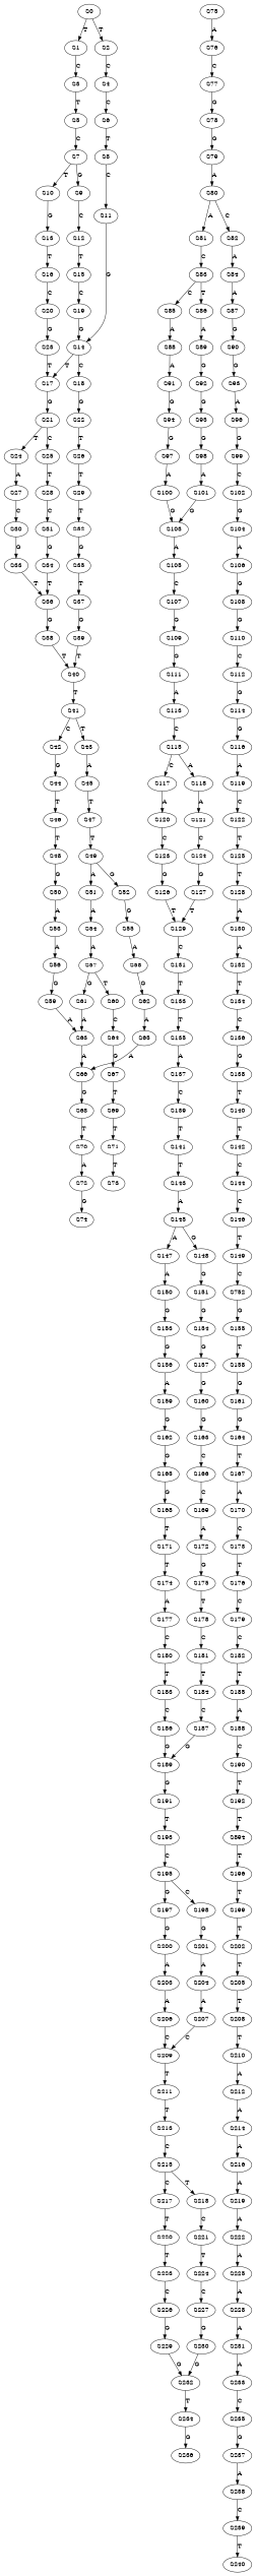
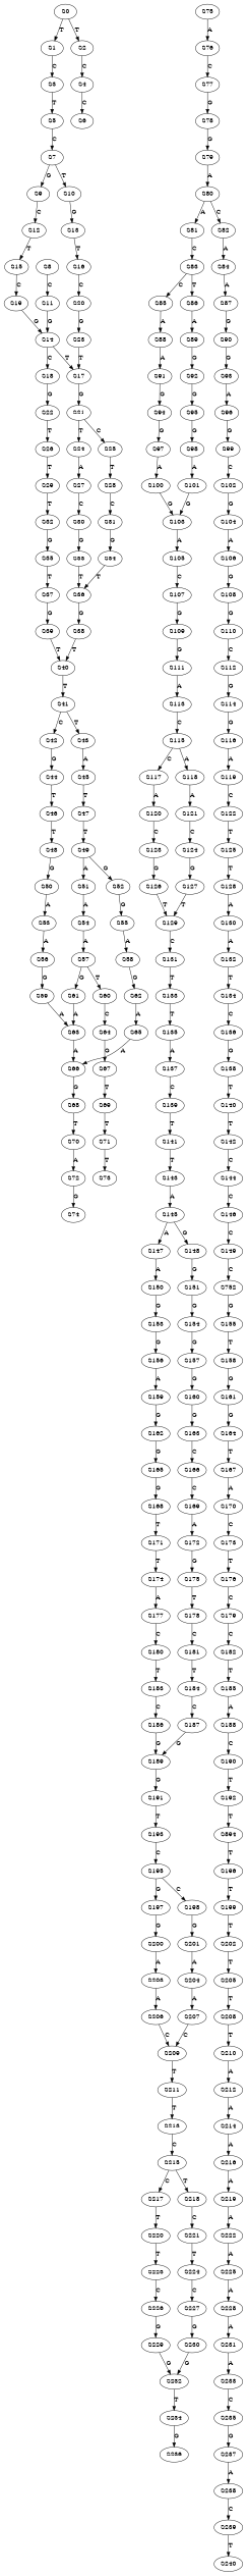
  strict digraph {
    S0
    S1
    S2
    S3
    S4
    S5
    S6
    S7
    S8
    S9
    S10
    S11
    S12
    S13
    S14
    S15
    S16
    S17
    S18
    S19
    S20
    S21
    S22
    S23
    S24
    S25
    S26
    S27
    S28
    S29
    S30
    S31
    S32
    S33
    S34
    S35
    S36
    S37
    S38
    S39
    S40
    S41
    S42
    S43
    S44
    S45
    S46
    S47
    S48
    S49
    S50
    S51
    S52
    S53
    S54
    S55
    S56
    S57
    S58
    S59
    S60
    S61
    S62
    S63
    S64
    S65
    S66
    S67
    S68
    S69
    S70
    S71
    S72
    S73
    S74
    S75
    S76
    S77
    S78
    S79
    S80
    S81
    S82
    S83
    S84
    S85
    S86
    S87
    S88
    S89
    S90
    S91
    S92
    S93
    S94
    S95
    S96
    S97
    S98
    S99
    S100
    S101
    S102
    S103
    S104
    S105
    S106
    S107
    S108
    S109
    S110
    S111
    S112
    S113
    S114
    S115
    S116
    S117
    S118
    S119
    S120
    S121
    S122
    S123
    S124
    S125
    S126
    S127
    S128
    S129
    S130
    S131
    S132
    S133
    S134
    S135
    S136
    S137
    S138
    S139
    S140
    S141
    S142
    S143
    S144
    S145
    S146
    S147
    S148
    S149
    S150
    S151
    n153 [label=S752]
    S153
    S154
    S155
    S156
    S157
    S158
    S159
    S160
    S161
    S162
    S163
    S164
    S165
    S166
    S167
    S168
    S169
    S170
    S171
    S172
    S173
    S174
    S175
    S176
    S177
    S178
    S179
    S180
    S181
    S182
    S183
    S184
    S185
    S186
    S187
    S188
    S189
    S190
    S191
    S192
    S193
    n195 [label=S894]
    S195
    S196
    S197
    S198
    S199
    S200
    S201
    S202
    S203
    S204
    S205
    S206
    S207
    S208
    S209
    S210
    S211
    S212
    S213
    S214
    S215
    S216
    S217
    S218
    S219
    S220
    S221
    S222
    S223
    S224
    S225
    S226
    S227
    S228
    S229
    S230
    S231
    S232
    S233
    S234
    S235
    S236
    S237
    S238
    S239
    S240
    S0 -> S1 [label=T]
    S0 -> S2 [label=T]
    S1 -> S3 [label=C]
    S2 -> S4 [label=C]
    S3 -> S5 [label=T]
    S4 -> S6 [label=C]
    S5 -> S7 [label=C]
-   S6 -> S8 [label=T]
    S7 -> S9 [label=G]
    S7 -> S10 [label=T]
    S8 -> S11 [label=C]
    S9 -> S12 [label=C]
    S10 -> S13 [label=G]
    S11 -> S14 [label=G]
    S12 -> S15 [label=T]
    S13 -> S16 [label=T]
    S14 -> S17 [label=T]
    S14 -> S18 [label=C]
    S15 -> S19 [label=C]
    S16 -> S20 [label=C]
    S17 -> S21 [label=G]
    S18 -> S22 [label=G]
    S19 -> S14 [label=G]
    S20 -> S23 [label=G]
    S21 -> S24 [label=T]
    S21 -> S25 [label=C]
    S22 -> S26 [label=T]
    S23 -> S17 [label=T]
    S24 -> S27 [label=A]
    S25 -> S28 [label=T]
    S26 -> S29 [label=T]
    S27 -> S30 [label=C]
    S28 -> S31 [label=C]
    S29 -> S32 [label=T]
    S30 -> S33 [label=G]
    S31 -> S34 [label=G]
    S32 -> S35 [label=G]
    S33 -> S36 [label=T]
    S34 -> S36 [label=T]
    S35 -> S37 [label=T]
    S36 -> S38 [label=G]
    S37 -> S39 [label=G]
    S38 -> S40 [label=T]
    S39 -> S40 [label=T]
    S40 -> S41 [label=T]
    S41 -> S42 [label=C]
    S41 -> S43 [label=T]
    S42 -> S44 [label=G]
    S43 -> S45 [label=A]
    S44 -> S46 [label=T]
    S45 -> S47 [label=T]
    S46 -> S48 [label=T]
    S47 -> S49 [label=T]
    S48 -> S50 [label=G]
    S49 -> S51 [label=A]
    S49 -> S52 [label=G]
    S50 -> S53 [label=A]
    S51 -> S54 [label=A]
    S52 -> S55 [label=G]
    S53 -> S56 [label=A]
    S54 -> S57 [label=A]
    S55 -> S58 [label=A]
    S56 -> S59 [label=G]
    S57 -> S60 [label=T]
    S57 -> S61 [label=G]
    S58 -> S62 [label=G]
    S59 -> S63 [label=A]
    S60 -> S64 [label=C]
    S61 -> S63 [label=A]
    S62 -> S65 [label=A]
    S63 -> S66 [label=A]
    S64 -> S67 [label=G]
    S65 -> S66 [label=A]
    S66 -> S68 [label=G]
    S67 -> S69 [label=T]
    S68 -> S70 [label=T]
    S69 -> S71 [label=T]
    S70 -> S72 [label=A]
    S71 -> S73 [label=T]
    S72 -> S74 [label=G]
    S75 -> S76 [label=A]
    S76 -> S77 [label=C]
    S77 -> S78 [label=G]
    S78 -> S79 [label=G]
    S79 -> S80 [label=A]
    S80 -> S81 [label=A]
    S80 -> S82 [label=C]
    S81 -> S83 [label=C]
    S82 -> S84 [label=A]
    S83 -> S85 [label=C]
    S83 -> S86 [label=T]
    S84 -> S87 [label=A]
    S85 -> S88 [label=A]
    S86 -> S89 [label=A]
    S87 -> S90 [label=G]
    S88 -> S91 [label=A]
    S89 -> S92 [label=G]
    S90 -> S93 [label=G]
    S91 -> S94 [label=G]
    S92 -> S95 [label=G]
    S93 -> S96 [label=A]
    S94 -> S97 [label=G]
    S95 -> S98 [label=G]
    S96 -> S99 [label=G]
    S97 -> S100 [label=A]
    S98 -> S101 [label=A]
    S99 -> S102 [label=C]
    S100 -> S103 [label=G]
    S101 -> S103 [label=G]
    S102 -> S104 [label=G]
    S103 -> S105 [label=A]
    S104 -> S106 [label=A]
    S105 -> S107 [label=C]
    S106 -> S108 [label=G]
    S107 -> S109 [label=G]
    S108 -> S110 [label=G]
    S109 -> S111 [label=G]
    S110 -> S112 [label=C]
    S111 -> S113 [label=A]
    S112 -> S114 [label=G]
    S113 -> S115 [label=C]
    S114 -> S116 [label=G]
    S115 -> S117 [label=C]
    S115 -> S118 [label=A]
    S116 -> S119 [label=A]
    S117 -> S120 [label=A]
    S118 -> S121 [label=A]
    S119 -> S122 [label=C]
    S120 -> S123 [label=C]
    S121 -> S124 [label=C]
    S122 -> S125 [label=T]
    S123 -> S126 [label=G]
    S124 -> S127 [label=G]
    S125 -> S128 [label=T]
    S126 -> S129 [label=T]
    S127 -> S129 [label=T]
    S128 -> S130 [label=A]
    S129 -> S131 [label=C]
    S130 -> S132 [label=A]
    S131 -> S133 [label=T]
    S132 -> S134 [label=T]
    S133 -> S135 [label=T]
    S134 -> S136 [label=C]
    S135 -> S137 [label=A]
    S136 -> S138 [label=G]
    S137 -> S139 [label=C]
    S138 -> S140 [label=T]
    S139 -> S141 [label=T]
    S140 -> S142 [label=T]
    S141 -> S143 [label=T]
    S142 -> S144 [label=C]
    S143 -> S145 [label=A]
    S144 -> S146 [label=C]
    S145 -> S147 [label=A]
    S145 -> S148 [label=G]
-   S146 -> S149 [label=T]
+   S146 -> S149 [label=C]
    S147 -> S150 [label=A]
    S148 -> S151 [label=G]
    S149 -> n153 [label=C]
    S150 -> S153 [label=G]
    S151 -> S154 [label=G]
    n153 -> S155 [label=G]
    S153 -> S156 [label=G]
    S154 -> S157 [label=G]
    S155 -> S158 [label=T]
    S156 -> S159 [label=A]
    S157 -> S160 [label=G]
    S158 -> S161 [label=G]
    S159 -> S162 [label=G]
    S160 -> S163 [label=G]
    S161 -> S164 [label=G]
    S162 -> S165 [label=G]
    S163 -> S166 [label=C]
    S164 -> S167 [label=T]
    S165 -> S168 [label=G]
    S166 -> S169 [label=C]
    S167 -> S170 [label=A]
    S168 -> S171 [label=T]
    S169 -> S172 [label=A]
    S170 -> S173 [label=C]
    S171 -> S174 [label=T]
    S172 -> S175 [label=G]
    S173 -> S176 [label=T]
    S174 -> S177 [label=A]
    S175 -> S178 [label=T]
    S176 -> S179 [label=C]
    S177 -> S180 [label=C]
    S178 -> S181 [label=C]
    S179 -> S182 [label=C]
    S180 -> S183 [label=T]
    S181 -> S184 [label=T]
    S182 -> S185 [label=T]
    S183 -> S186 [label=C]
    S184 -> S187 [label=C]
    S185 -> S188 [label=A]
    S186 -> S189 [label=G]
    S187 -> S189 [label=G]
    S188 -> S190 [label=C]
    S189 -> S191 [label=G]
    S190 -> S192 [label=T]
    S191 -> S193 [label=T]
    S192 -> n195 [label=T]
    S193 -> S195 [label=C]
    n195 -> S196 [label=T]
    S195 -> S197 [label=G]
    S195 -> S198 [label=C]
    S196 -> S199 [label=T]
    S197 -> S200 [label=G]
    S198 -> S201 [label=G]
    S199 -> S202 [label=T]
    S200 -> S203 [label=A]
    S201 -> S204 [label=A]
    S202 -> S205 [label=T]
    S203 -> S206 [label=A]
    S204 -> S207 [label=A]
    S205 -> S208 [label=T]
    S206 -> S209 [label=C]
    S207 -> S209 [label=C]
    S208 -> S210 [label=T]
    S209 -> S211 [label=T]
    S210 -> S212 [label=A]
    S211 -> S213 [label=T]
    S212 -> S214 [label=A]
    S213 -> S215 [label=C]
    S214 -> S216 [label=A]
    S215 -> S217 [label=C]
    S215 -> S218 [label=T]
    S216 -> S219 [label=A]
    S217 -> S220 [label=T]
    S218 -> S221 [label=C]
    S219 -> S222 [label=A]
    S220 -> S223 [label=T]
    S221 -> S224 [label=T]
    S222 -> S225 [label=A]
    S223 -> S226 [label=C]
    S224 -> S227 [label=C]
    S225 -> S228 [label=A]
    S226 -> S229 [label=G]
    S227 -> S230 [label=G]
    S228 -> S231 [label=A]
    S229 -> S232 [label=G]
    S230 -> S232 [label=G]
    S231 -> S233 [label=A]
    S232 -> S234 [label=T]
    S233 -> S235 [label=C]
    S234 -> S236 [label=G]
    S235 -> S237 [label=G]
    S237 -> S238 [label=A]
    S238 -> S239 [label=C]
    S239 -> S240 [label=T]
  }
